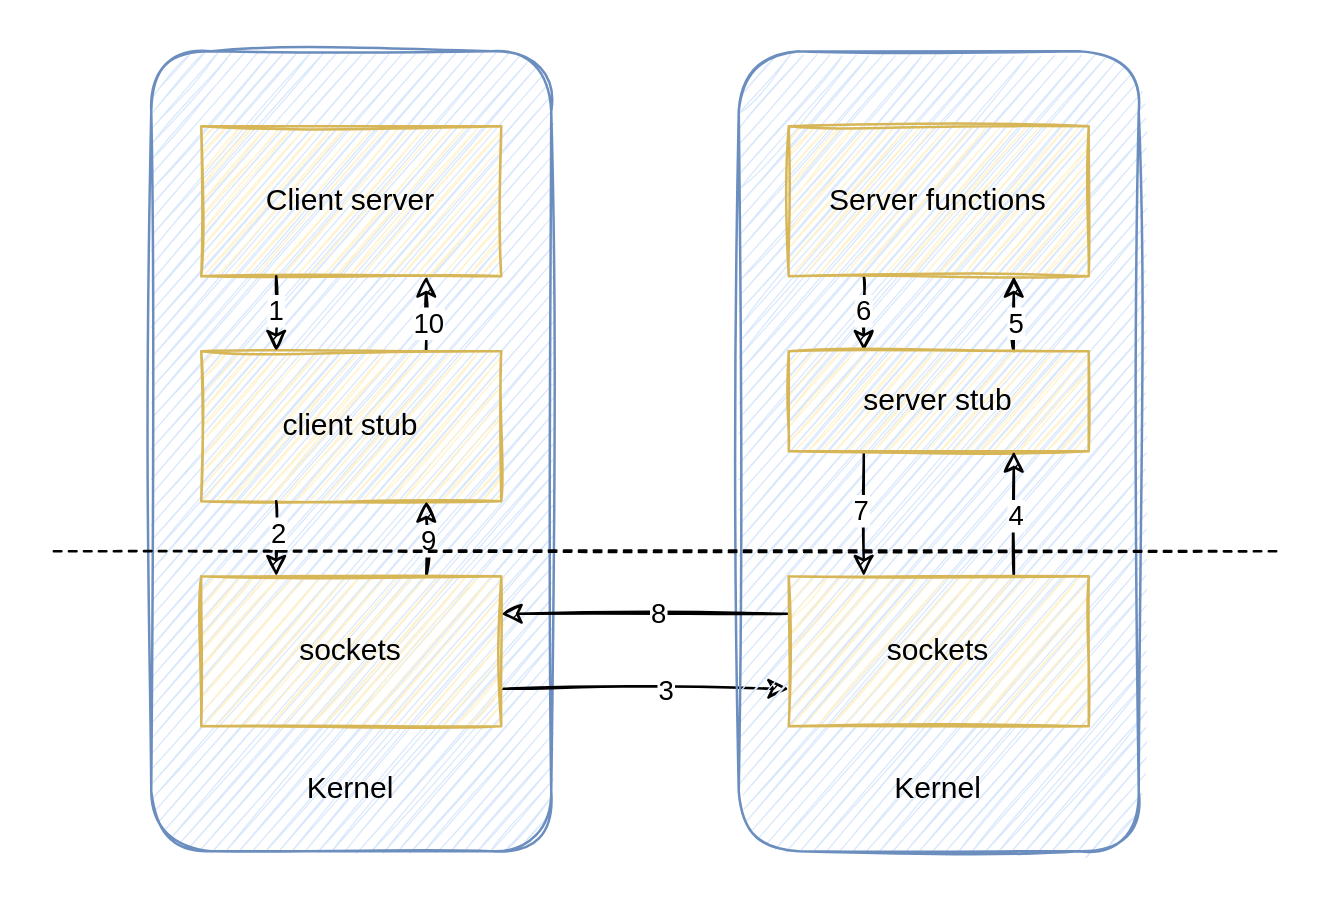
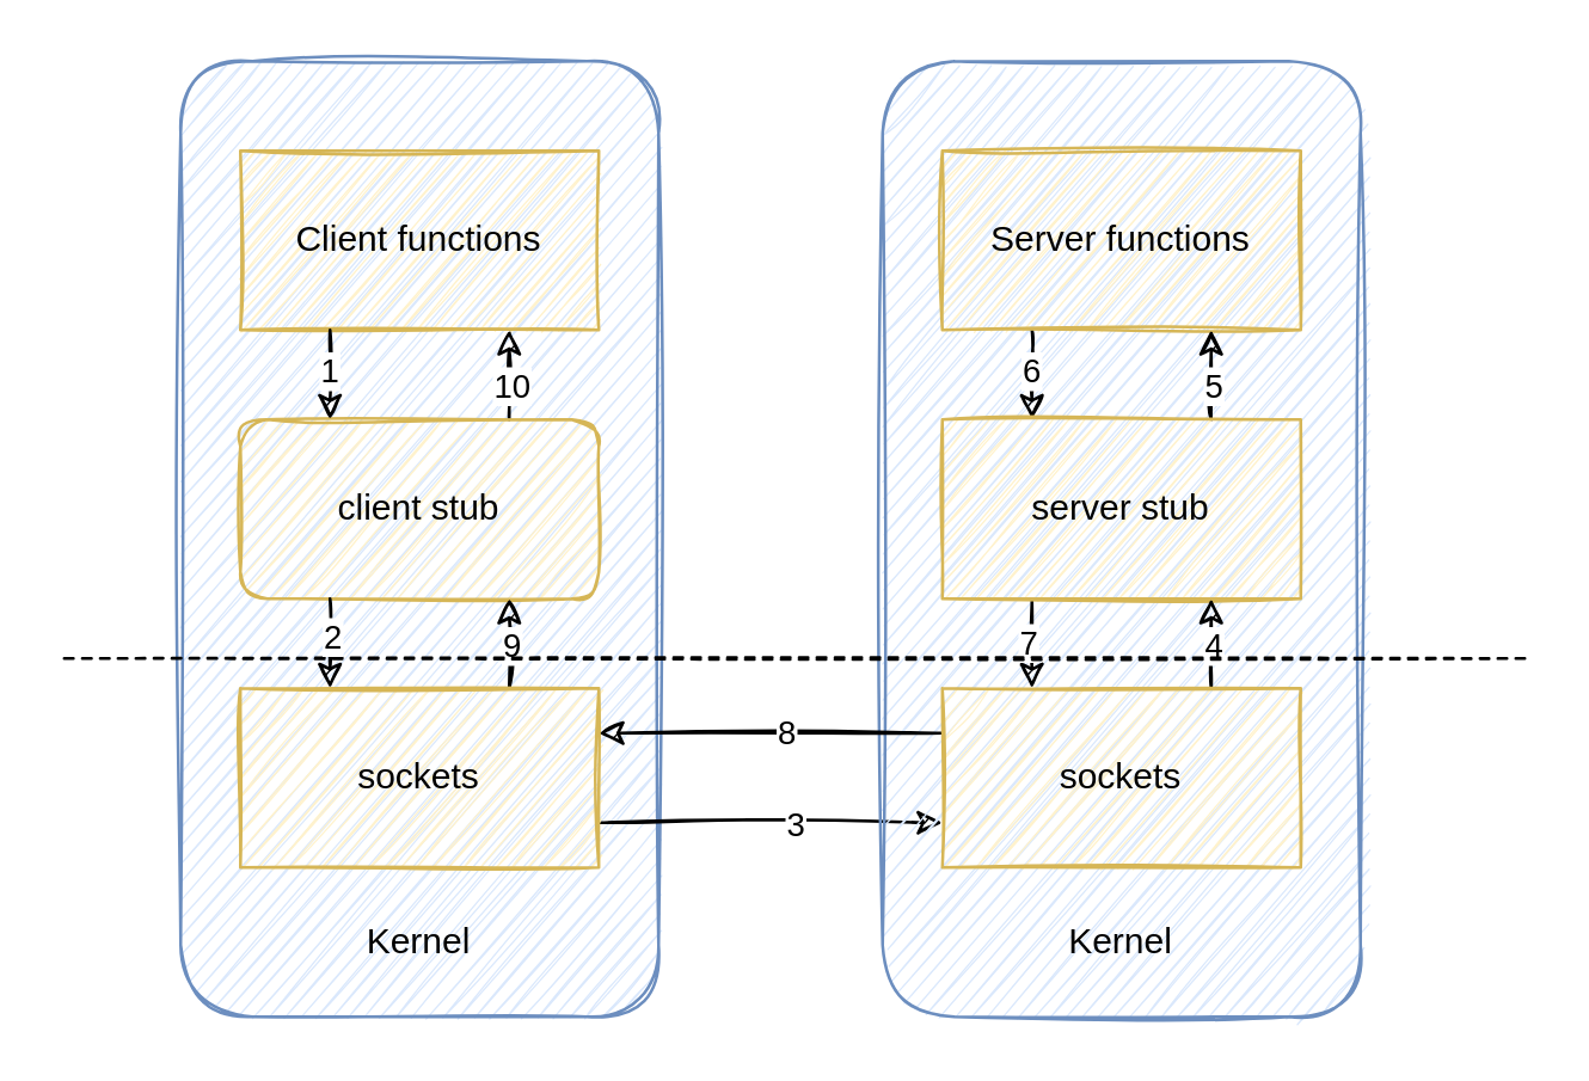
  <mxCell id="0" />
  <mxCell id="1" parent="0" />
  <mxCell id="2" value="" style="rounded=1;whiteSpace=wrap;html=1;fillColor=#dae8fc;strokeColor=#6c8ebf;sketch=1;" vertex="1" parent="1"><mxGeometry x="60" y="20" width="160" height="320" as="geometry" /></mxCell>
- <mxCell id="3" value="Client server" style="rounded=0;whiteSpace=wrap;html=1;sketch=1;fillColor=#fff2cc;strokeColor=#d6b656;" vertex="1" parent="1"><mxGeometry x="80" y="50" width="120" height="60" as="geometry" /></mxCell>
+ <mxCell id="3" value="Client functions" style="rounded=0;whiteSpace=wrap;html=1;sketch=1;fillColor=#fff2cc;strokeColor=#d6b656;" vertex="1" parent="1"><mxGeometry x="80" y="50" width="120" height="60" as="geometry" /></mxCell>
  <mxCell id="4" style="edgeStyle=orthogonalEdgeStyle;rounded=0;orthogonalLoop=1;jettySize=auto;html=1;exitX=0.75;exitY=0;exitDx=0;exitDy=0;entryX=0.75;entryY=1;entryDx=0;entryDy=0;sketch=1;" edge="1" parent="1" source="6" target="3"><mxGeometry relative="1" as="geometry" /></mxCell>
  <mxCell id="5" value="10" style="edgeLabel;html=1;align=center;verticalAlign=middle;resizable=0;points=[];" vertex="1" connectable="0" parent="4"><mxGeometry x="-0.2" relative="1" as="geometry"><mxPoint as="offset" /></mxGeometry></mxCell>
- <mxCell id="6" value="client stub" style="rounded=0;whiteSpace=wrap;html=1;sketch=1;fillColor=#fff2cc;strokeColor=#d6b656;" vertex="1" parent="1"><mxGeometry x="80" y="140" width="120" height="60" as="geometry" /></mxCell>
+ <mxCell id="6" value="client stub" style="whiteSpace=wrap;html=1;sketch=1;fillColor=#fff2cc;strokeColor=#d6b656;rounded=1;" vertex="1" parent="1"><mxGeometry x="80" y="140" width="120" height="60" as="geometry" /></mxCell>
  <mxCell id="7" style="edgeStyle=orthogonalEdgeStyle;rounded=0;orthogonalLoop=1;jettySize=auto;html=1;exitX=1;exitY=0.75;exitDx=0;exitDy=0;entryX=0;entryY=0.75;entryDx=0;entryDy=0;sketch=1;" edge="1" parent="1" source="11" target="25"><mxGeometry relative="1" as="geometry" /></mxCell>
  <mxCell id="8" value="3" style="edgeLabel;html=1;align=center;verticalAlign=middle;resizable=0;points=[];" vertex="1" connectable="0" parent="7"><mxGeometry x="0.13" relative="1" as="geometry"><mxPoint as="offset" /></mxGeometry></mxCell>
  <mxCell id="9" style="edgeStyle=orthogonalEdgeStyle;rounded=0;orthogonalLoop=1;jettySize=auto;html=1;exitX=0.75;exitY=0;exitDx=0;exitDy=0;entryX=0.75;entryY=1;entryDx=0;entryDy=0;sketch=1;" edge="1" parent="1" source="11" target="6"><mxGeometry relative="1" as="geometry" /></mxCell>
  <mxCell id="10" value="9" style="edgeLabel;html=1;align=center;verticalAlign=middle;resizable=0;points=[];" vertex="1" connectable="0" parent="9"><mxGeometry relative="1" as="geometry"><mxPoint as="offset" /></mxGeometry></mxCell>
  <mxCell id="11" value="sockets" style="rounded=0;whiteSpace=wrap;html=1;sketch=1;fillColor=#fff2cc;strokeColor=#d6b656;" vertex="1" parent="1"><mxGeometry x="80" y="230" width="120" height="60" as="geometry" /></mxCell>
  <mxCell id="12" value="" style="rounded=1;whiteSpace=wrap;html=1;fillColor=#dae8fc;strokeColor=#6c8ebf;sketch=1;" vertex="1" parent="1"><mxGeometry x="295" y="20" width="160" height="320" as="geometry" /></mxCell>
  <mxCell id="13" style="edgeStyle=orthogonalEdgeStyle;rounded=0;orthogonalLoop=1;jettySize=auto;html=1;exitX=0.25;exitY=1;exitDx=0;exitDy=0;entryX=0.25;entryY=0;entryDx=0;entryDy=0;sketch=1;" edge="1" parent="1" source="15" target="20"><mxGeometry relative="1" as="geometry" /></mxCell>
  <mxCell id="14" value="6" style="edgeLabel;html=1;align=center;verticalAlign=middle;resizable=0;points=[];" vertex="1" connectable="0" parent="13"><mxGeometry x="-0.133" y="-1" relative="1" as="geometry"><mxPoint as="offset" /></mxGeometry></mxCell>
  <mxCell id="15" value="Server functions" style="rounded=0;whiteSpace=wrap;html=1;sketch=1;fillColor=#fff2cc;strokeColor=#d6b656;" vertex="1" parent="1"><mxGeometry x="315" y="50" width="120" height="60" as="geometry" /></mxCell>
  <mxCell id="16" style="edgeStyle=orthogonalEdgeStyle;rounded=0;orthogonalLoop=1;jettySize=auto;html=1;exitX=0.75;exitY=0;exitDx=0;exitDy=0;entryX=0.75;entryY=1;entryDx=0;entryDy=0;sketch=1;" edge="1" parent="1" source="20" target="15"><mxGeometry relative="1" as="geometry" /></mxCell>
  <mxCell id="17" value="5" style="edgeLabel;html=1;align=center;verticalAlign=middle;resizable=0;points=[];" vertex="1" connectable="0" parent="16"><mxGeometry x="-0.2" relative="1" as="geometry"><mxPoint as="offset" /></mxGeometry></mxCell>
  <mxCell id="18" style="edgeStyle=orthogonalEdgeStyle;rounded=0;orthogonalLoop=1;jettySize=auto;html=1;exitX=0.25;exitY=1;exitDx=0;exitDy=0;entryX=0.25;entryY=0;entryDx=0;entryDy=0;sketch=1;" edge="1" parent="1" source="20" target="25"><mxGeometry relative="1" as="geometry" /></mxCell>
  <mxCell id="19" value="7" style="edgeLabel;html=1;align=center;verticalAlign=middle;resizable=0;points=[];" vertex="1" connectable="0" parent="18"><mxGeometry x="-0.067" y="-2" relative="1" as="geometry"><mxPoint as="offset" /></mxGeometry></mxCell>
- <mxCell id="20" value="server stub" style="rounded=0;whiteSpace=wrap;html=1;sketch=1;fillColor=#fff2cc;strokeColor=#d6b656;" vertex="1" parent="1"><mxGeometry x="315" y="140" width="120" height="40" as="geometry" /></mxCell>
+ <mxCell id="20" value="server stub" style="rounded=0;whiteSpace=wrap;html=1;sketch=1;fillColor=#fff2cc;strokeColor=#d6b656;" vertex="1" parent="1"><mxGeometry x="315" y="140" width="120" height="60" as="geometry" /></mxCell>
  <mxCell id="21" style="edgeStyle=orthogonalEdgeStyle;rounded=0;orthogonalLoop=1;jettySize=auto;html=1;exitX=0.75;exitY=0;exitDx=0;exitDy=0;entryX=0.75;entryY=1;entryDx=0;entryDy=0;sketch=1;" edge="1" parent="1" source="25" target="20"><mxGeometry relative="1" as="geometry" /></mxCell>
  <mxCell id="22" value="4" style="edgeLabel;html=1;align=center;verticalAlign=middle;resizable=0;points=[];" vertex="1" connectable="0" parent="21"><mxGeometry relative="1" as="geometry"><mxPoint as="offset" /></mxGeometry></mxCell>
  <mxCell id="23" style="edgeStyle=orthogonalEdgeStyle;rounded=0;orthogonalLoop=1;jettySize=auto;html=1;exitX=0;exitY=0.25;exitDx=0;exitDy=0;entryX=1;entryY=0.25;entryDx=0;entryDy=0;sketch=1;" edge="1" parent="1" source="25" target="11"><mxGeometry relative="1" as="geometry" /></mxCell>
  <mxCell id="24" value="8" style="edgeLabel;html=1;align=center;verticalAlign=middle;resizable=0;points=[];" vertex="1" connectable="0" parent="23"><mxGeometry x="-0.078" y="-1" relative="1" as="geometry"><mxPoint as="offset" /></mxGeometry></mxCell>
  <mxCell id="25" value="sockets" style="rounded=0;whiteSpace=wrap;html=1;sketch=1;fillColor=#fff2cc;strokeColor=#d6b656;" vertex="1" parent="1"><mxGeometry x="315" y="230" width="120" height="60" as="geometry" /></mxCell>
  <mxCell id="26" value="" style="endArrow=none;dashed=1;html=1;rounded=0;sketch=1;" edge="1" parent="1"><mxGeometry width="50" height="50" relative="1" as="geometry"><mxPoint x="510" y="220" as="sourcePoint" /><mxPoint x="20" y="220" as="targetPoint" /></mxGeometry></mxCell>
  <mxCell id="27" value="Kernel" style="rounded=0;whiteSpace=wrap;html=1;sketch=1;gradientColor=none;strokeColor=none;fillColor=none;" vertex="1" parent="1"><mxGeometry x="110" y="300" width="60" height="30" as="geometry" /></mxCell>
  <mxCell id="28" value="Kernel" style="rounded=0;whiteSpace=wrap;html=1;sketch=1;gradientColor=none;strokeColor=none;fillColor=none;" vertex="1" parent="1"><mxGeometry x="345" y="300" width="60" height="30" as="geometry" /></mxCell>
  <mxCell id="29" value="" style="endArrow=classic;html=1;rounded=0;exitX=0.25;exitY=1;exitDx=0;exitDy=0;entryX=0.25;entryY=0;entryDx=0;entryDy=0;sketch=1;" edge="1" parent="1" source="3" target="6"><mxGeometry width="50" height="50" relative="1" as="geometry"><mxPoint x="350" y="230" as="sourcePoint" /><mxPoint x="400" y="180" as="targetPoint" /></mxGeometry></mxCell>
  <mxCell id="30" value="1" style="edgeLabel;html=1;align=center;verticalAlign=middle;resizable=0;points=[];" vertex="1" connectable="0" parent="29"><mxGeometry x="-0.133" y="-1" relative="1" as="geometry"><mxPoint as="offset" /></mxGeometry></mxCell>
  <mxCell id="31" value="" style="endArrow=classic;html=1;rounded=0;exitX=0.25;exitY=1;exitDx=0;exitDy=0;entryX=0.25;entryY=0;entryDx=0;entryDy=0;sketch=1;" edge="1" parent="1" source="6" target="11"><mxGeometry width="50" height="50" relative="1" as="geometry"><mxPoint x="120" y="120" as="sourcePoint" /><mxPoint x="120" y="150" as="targetPoint" /></mxGeometry></mxCell>
  <mxCell id="32" value="2" style="edgeLabel;html=1;align=center;verticalAlign=middle;resizable=0;points=[];" vertex="1" connectable="0" parent="31"><mxGeometry x="-0.2" relative="1" as="geometry"><mxPoint as="offset" /></mxGeometry></mxCell>
